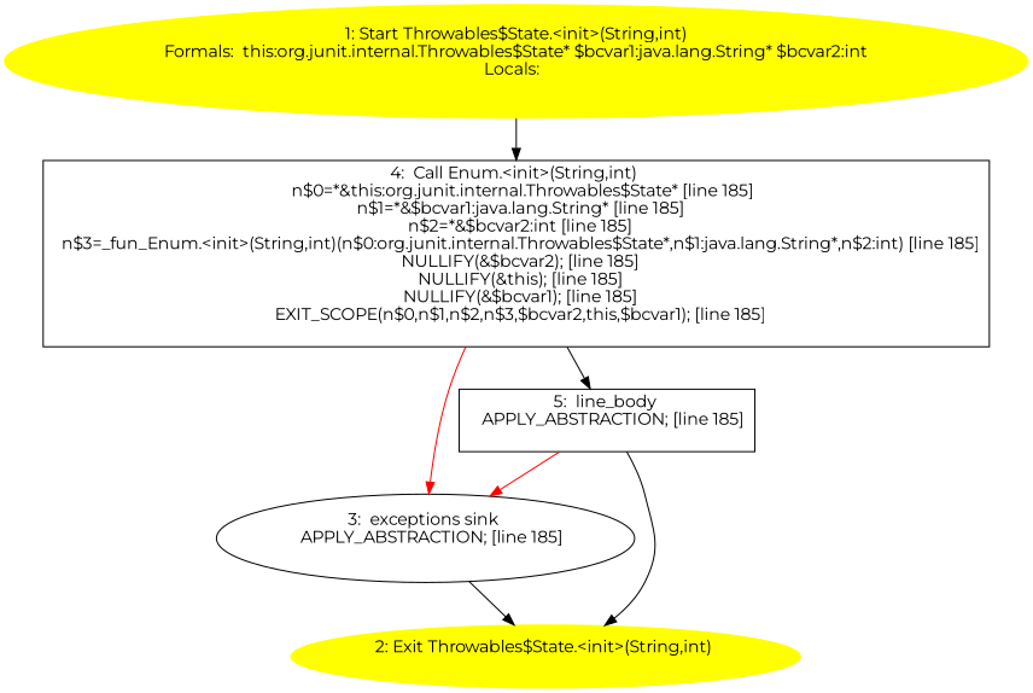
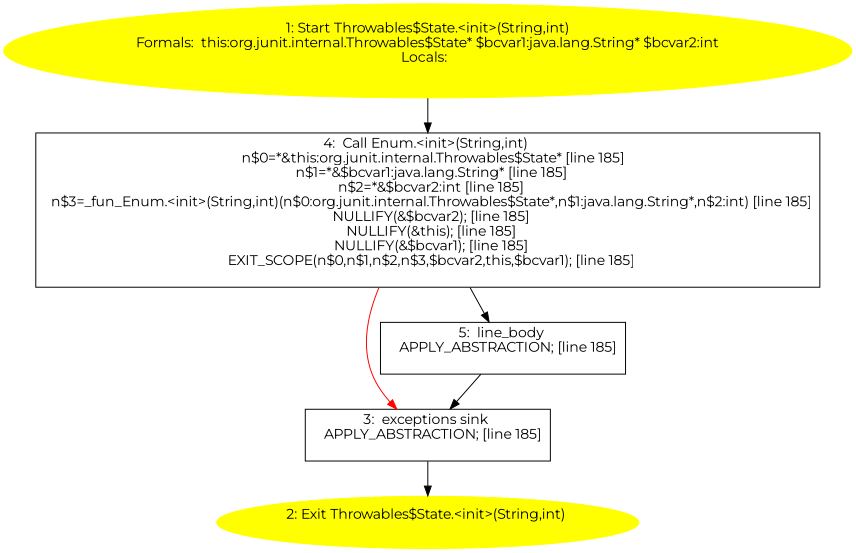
  digraph {
    fontname=Montserrat
    node [fontname=Montserrat shape=box]
    edge [fontname=Montserrat]
    n1 [color=yellow label="1: Start Throwables$State.<init>(String,int)\nFormals:  this:org.junit.internal.Throwables$State* $bcvar1:java.lang.String* $bcvar2:int\nLocals:  \n  " style=filled shape=""]
    n2 [label="4:  Call Enum.<init>(String,int) \n   n$0=*&this:org.junit.internal.Throwables$State* [line 185]\n  n$1=*&$bcvar1:java.lang.String* [line 185]\n  n$2=*&$bcvar2:int [line 185]\n  n$3=_fun_Enum.<init>(String,int)(n$0:org.junit.internal.Throwables$State*,n$1:java.lang.String*,n$2:int) [line 185]\n  NULLIFY(&$bcvar2); [line 185]\n  NULLIFY(&this); [line 185]\n  NULLIFY(&$bcvar1); [line 185]\n  EXIT_SCOPE(n$0,n$1,n$2,n$3,$bcvar2,this,$bcvar1); [line 185]\n "]
-   n3 [label="3:  exceptions sink \n   APPLY_ABSTRACTION; [line 185]\n " shape=ellipse]
+   n3 [label="3:  exceptions sink \n   APPLY_ABSTRACTION; [line 185]\n "]
    n4 [label="5:  line_body \n   APPLY_ABSTRACTION; [line 185]\n "]
    n5 [color=yellow label="2: Exit Throwables$State.<init>(String,int) \n  " style=filled shape=""]
    n1 -> n2
    n2 -> n3 [color=red]
    n2 -> n4
    n3 -> n5
-   n4 -> n3 [color=red]
-   n4 -> n5
+   n4 -> n3 [color=black]
  }
